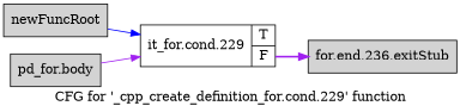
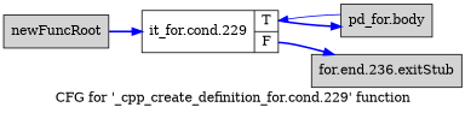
  digraph {
    label="CFG for '_cpp_create_definition_for.cond.229' function"
    rankdir=LR
    node [shape=record style=filled fillcolor=lightgrey]
    edge [color=blue style=solid]
    n1 [label="{newFuncRoot}"]
    n2 [label="{it_for.cond.229|{<s0>T|<s1>F}}" fillcolor=white]
    n3 [label="{for.end.236.exitStub}"]
    n4 [label="{pd_for.body}"]
-   n1 -> n2
-   n2 -> n3 [tailport=s1 color=purple style=bold]
-   n4 -> n2 [color=purple]
+   n1 -> n2 [style=bold]
+   n2 -> n3 [tailport=s1 style=bold]
+   n2 -> n4 [tailport=s0 style=bold]
+   n4 -> n2
  }
